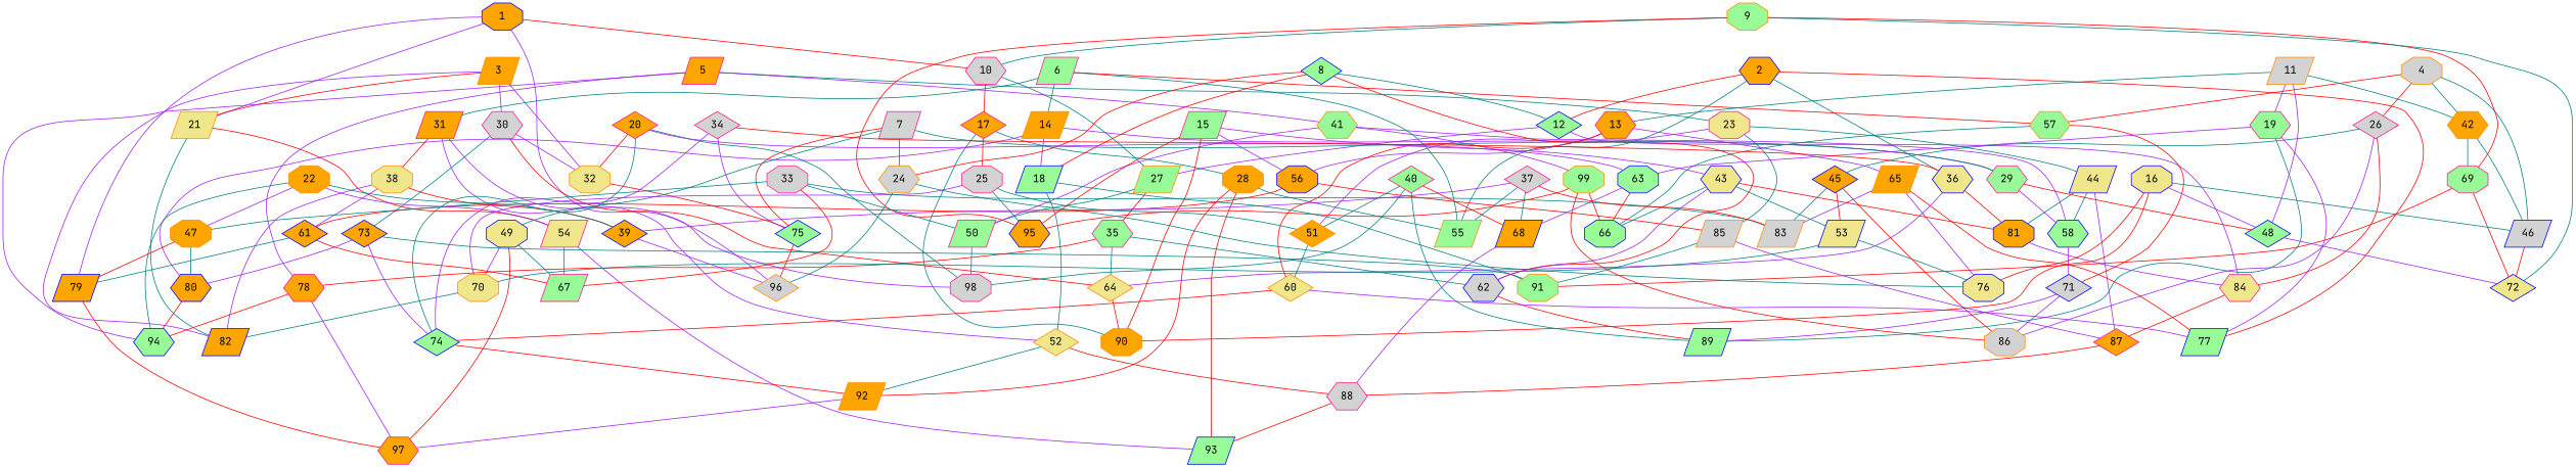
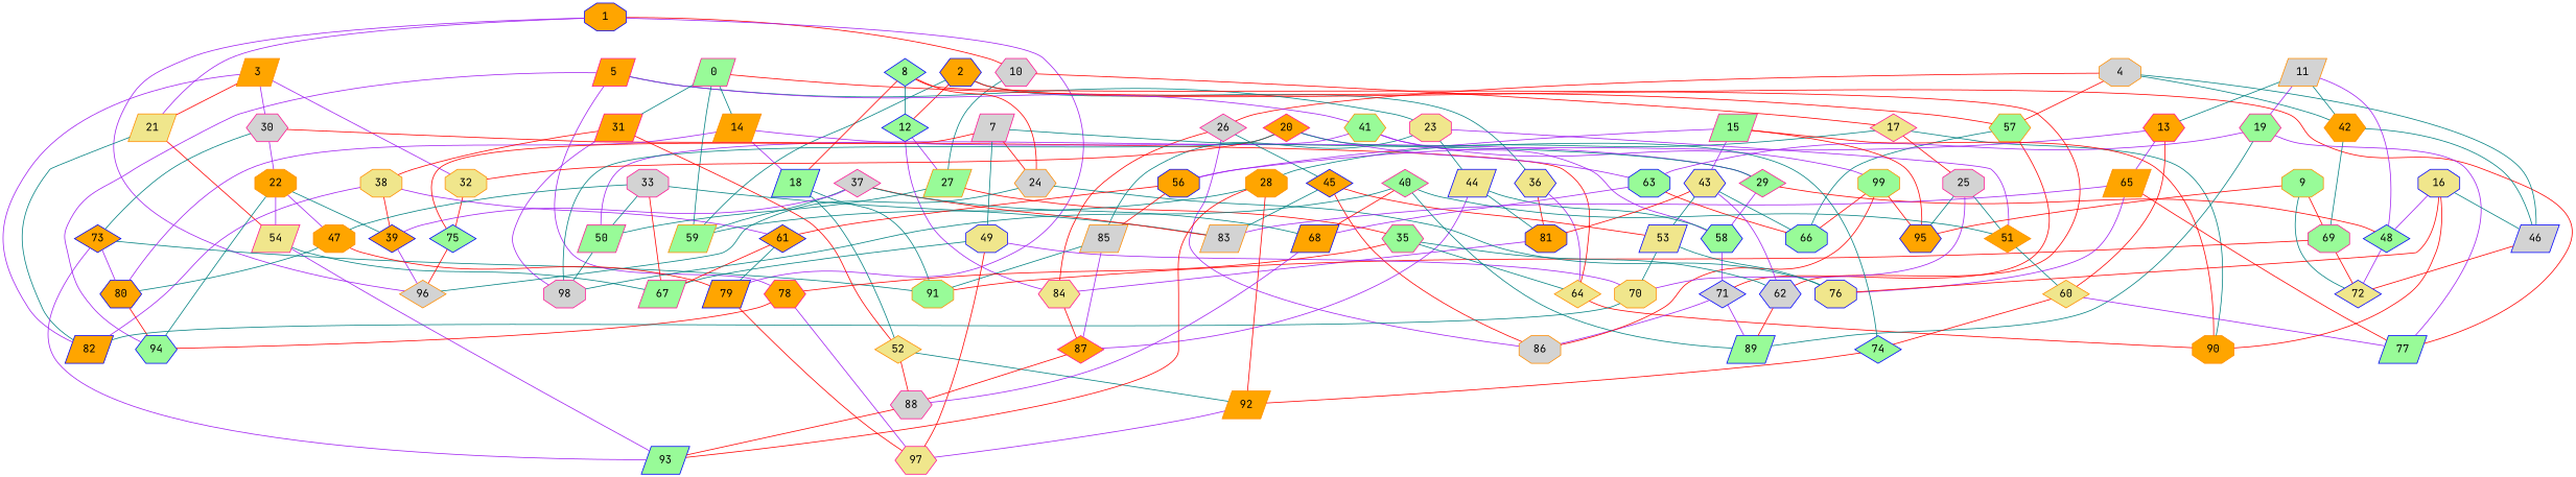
  graph {
    fontname="JetBrains Mono"
    node [color=blue fillcolor=orange fontname="JetBrains Mono" shape=parallelogram style=filled]
    edge [color=red fontname="JetBrains Mono"]
    1 [shape=octagon]
    10 [color=deeppink fillcolor=lightgrey shape=hexagon]
    21 [color=darkorange fillcolor=khaki]
    79
    96 [color=darkorange fillcolor=lightgrey shape=diamond]
-   17 [color=deeppink shape=diamond]
+   17 [color=deeppink fillcolor=khaki shape=diamond]
    27 [color=darkorange fillcolor=palegreen]
    82
    54 [color=deeppink fillcolor=khaki]
-   97 [color=deeppink shape=hexagon]
+   97 [color=deeppink fillcolor=khaki shape=hexagon]
    2 [shape=hexagon]
    12 [fillcolor=palegreen shape=diamond]
    36 [fillcolor=khaki shape=hexagon]
-   55 [color=darkorange fillcolor=palegreen]
+   55 [color=darkorange fillcolor=palegreen label=59]
    77 [fillcolor=palegreen]
    84 [color=deeppink fillcolor=khaki shape=hexagon]
    64 [color=darkorange fillcolor=khaki shape=diamond]
    81 [shape=octagon]
    3 [color=darkorange]
    30 [color=deeppink fillcolor=lightgrey shape=hexagon]
    32 [color=darkorange fillcolor=khaki shape=octagon]
    73 [shape=diamond]
    75 [fillcolor=palegreen shape=diamond]
    4 [color=darkorange fillcolor=lightgrey shape=octagon]
    26 [color=deeppink fillcolor=lightgrey shape=diamond]
    42 [color=darkorange shape=hexagon]
    46 [fillcolor=lightgrey]
    57 [color=darkorange fillcolor=palegreen shape=hexagon]
    45 [shape=diamond]
    86 [color=darkorange fillcolor=lightgrey shape=octagon]
    69 [color=deeppink fillcolor=palegreen shape=octagon]
    72 [fillcolor=khaki shape=diamond]
    66 [fillcolor=palegreen shape=octagon]
    71 [fillcolor=lightgrey shape=diamond]
    5 [color=deeppink]
    23 [color=deeppink fillcolor=khaki shape=octagon]
    41 [color=darkorange fillcolor=palegreen shape=hexagon]
    78 [color=deeppink shape=hexagon]
    94 [fillcolor=palegreen shape=hexagon]
    44 [fillcolor=khaki]
    51 [color=darkorange shape=diamond]
    85 [color=darkorange fillcolor=lightgrey]
    50 [color=deeppink fillcolor=palegreen]
    58 [fillcolor=palegreen shape=hexagon]
    n45 [color=darkorange fillcolor=palegreen label=99 shape=octagon]
-   6 [color=deeppink fillcolor=palegreen]
+   6 [color=deeppink fillcolor=palegreen label=0]
    14 [color=darkorange]
    31 [color=deeppink]
-   29 [color=deeppink fillcolor=palegreen shape=hexagon]
+   29 [color=deeppink fillcolor=palegreen shape=diamond]
    18 [fillcolor=palegreen]
    80 [shape=hexagon]
    52 [color=darkorange fillcolor=khaki shape=diamond]
    98 [color=deeppink fillcolor=lightgrey shape=octagon]
    38 [color=darkorange fillcolor=khaki shape=octagon]
    7 [color=deeppink fillcolor=lightgrey]
    24 [color=darkorange fillcolor=lightgrey shape=hexagon]
    49 [fillcolor=khaki shape=octagon]
    76 [fillcolor=khaki shape=octagon]
    48 [fillcolor=palegreen shape=diamond]
    70 [color=darkorange fillcolor=khaki shape=octagon]
    67 [color=deeppink fillcolor=palegreen]
    8 [fillcolor=palegreen shape=diamond]
    62 [fillcolor=lightgrey shape=hexagon]
    91 [color=darkorange fillcolor=palegreen shape=octagon]
    89 [fillcolor=palegreen]
    9 [color=darkorange fillcolor=palegreen shape=octagon]
    95 [shape=hexagon]
    90 [color=darkorange shape=octagon]
    25 [color=deeppink fillcolor=lightgrey shape=octagon]
    28 [color=darkorange shape=octagon]
    35 [color=deeppink fillcolor=palegreen shape=hexagon]
    11 [color=darkorange fillcolor=lightgrey]
    13 [color=deeppink shape=hexagon]
    19 [color=deeppink fillcolor=palegreen shape=hexagon]
    56 [shape=octagon]
    60 [color=darkorange fillcolor=khaki shape=diamond]
    65 [color=darkorange]
    63 [fillcolor=palegreen shape=octagon]
    87 [color=deeppink shape=diamond]
    61 [shape=diamond]
    74 [fillcolor=palegreen shape=diamond]
    83 [color=darkorange fillcolor=lightgrey]
    15 [color=deeppink fillcolor=palegreen]
    43 [fillcolor=khaki shape=hexagon]
    53 [fillcolor=khaki]
    16 [fillcolor=khaki shape=octagon]
    92 [color=darkorange]
    93 [fillcolor=palegreen]
    88 [color=deeppink fillcolor=lightgrey shape=hexagon]
    68
    20 [color=deeppink shape=diamond]
    22 [color=darkorange shape=octagon]
    39 [shape=diamond]
    47 [color=darkorange shape=octagon]
    33 [color=deeppink fillcolor=lightgrey shape=octagon]
-   34 [color=deeppink fillcolor=lightgrey shape=diamond]
    37 [color=deeppink fillcolor=lightgrey shape=diamond]
    40 [color=deeppink fillcolor=palegreen shape=diamond]
    1 -- 10
    1 -- 21 [color=purple]
    1 -- 79 [color=purple]
    1 -- 96 [color=purple]
    10 -- 17
    10 -- 27 [color=teal]
    21 -- 82 [color=teal]
    21 -- 54
    79 -- 97
    17 -- 90 [color=teal]
    17 -- 25
    17 -- 28 [color=teal]
    27 -- 50 [color=teal]
    27 -- 35
    54 -- 67 [color=teal]
    54 -- 93 [color=purple]
    2 -- 12
    2 -- 36 [color=teal]
    2 -- 55 [color=teal]
    2 -- 77
    12 -- 27 [color=purple]
    12 -- 84 [color=purple]
    36 -- 64 [color=purple]
    36 -- 81
    84 -- 87
    64 -- 90
    81 -- 84 [color=purple]
    3 -- 21
    3 -- 82 [color=purple]
    3 -- 30 [color=purple]
    3 -- 32 [color=purple]
    30 -- 64
-   30 -- 32 [color=purple]
+   30 -- 22 [color=purple]
    30 -- 73 [color=teal]
    32 -- 75
    73 -- 80 [color=purple]
    73 -- 91 [color=teal]
-   73 -- 74 [color=purple]
+   73 -- 93 [color=purple]
    75 -- 96
    4 -- 26
    4 -- 42 [color=teal]
    4 -- 46 [color=teal]
    4 -- 57
    26 -- 84
    26 -- 45 [color=teal]
    26 -- 86 [color=purple]
    42 -- 46 [color=teal]
    42 -- 69 [color=teal]
    46 -- 72
    57 -- 66 [color=teal]
    57 -- 71
    45 -- 86
    45 -- 83 [color=teal]
    45 -- 53
    69 -- 72
    69 -- 91
    71 -- 86 [color=purple]
    71 -- 89 [color=purple]
    5 -- 23 [color=teal]
    5 -- 41 [color=purple]
    5 -- 78 [color=purple]
    5 -- 94 [color=purple]
    23 -- 44 [color=teal]
    23 -- 51 [color=purple]
    23 -- 85 [color=teal]
    41 -- 50 [color=purple]
    41 -- 58 [color=purple]
    41 -- n45 [color=purple]
    78 -- 97 [color=purple]
    78 -- 94
    44 -- 81 [color=teal]
    44 -- 58 [color=teal]
    44 -- 87 [color=purple]
    51 -- 60 [color=teal]
    85 -- 91 [color=teal]
    85 -- 87 [color=purple]
    50 -- 98 [color=teal]
    58 -- 71 [color=purple]
    n45 -- 86
    n45 -- 66
    n45 -- 95
    6 -- 55 [color=teal]
    6 -- 57
    6 -- 14 [color=teal]
    6 -- 31 [color=teal]
    14 -- 29 [color=purple]
    14 -- 18 [color=purple]
    14 -- 80 [color=purple]
-   31 -- 52 [color=purple]
+   31 -- 52
    31 -- 98 [color=purple]
    31 -- 38
    29 -- 58 [color=purple]
    29 -- 48
    18 -- 52 [color=teal]
    18 -- 91 [color=teal]
    80 -- 94
    52 -- 92 [color=teal]
    52 -- 88
    38 -- 82 [color=purple]
    38 -- 61 [color=purple]
    38 -- 39
    7 -- 75
    7 -- 29 [color=teal]
    7 -- 24
    7 -- 49 [color=teal]
    24 -- 96 [color=teal]
    24 -- 76 [color=teal]
    49 -- 97
    49 -- 70 [color=purple]
    49 -- 67 [color=teal]
    48 -- 72 [color=purple]
    70 -- 82 [color=teal]
    8 -- 12 [color=teal]
    8 -- 18
    8 -- 24
    8 -- 62
    62 -- 89
-   9 -- 10 [color=teal]
    9 -- 69
    9 -- 72 [color=teal]
    9 -- 95
    25 -- 51 [color=teal]
    25 -- 70 [color=purple]
    25 -- 95 [color=teal]
    28 -- 55 [color=teal]
    28 -- 92
    28 -- 93
    35 -- 64 [color=teal]
    35 -- 78
    35 -- 62 [color=teal]
    11 -- 42 [color=teal]
    11 -- 48 [color=purple]
    11 -- 13 [color=teal]
    11 -- 19 [color=purple]
    13 -- 56 [color=purple]
    13 -- 60
    13 -- 65 [color=purple]
    19 -- 77 [color=purple]
    19 -- 89 [color=teal]
    19 -- 63 [color=purple]
    56 -- 85
    56 -- 61
    60 -- 77 [color=purple]
    60 -- 74
    65 -- 77
    65 -- 76 [color=purple]
    65 -- 83 [color=purple]
    63 -- 66
    63 -- 68 [color=purple]
    87 -- 88
    61 -- 79 [color=teal]
    61 -- 67
    74 -- 92
    15 -- 95
    15 -- 90
    15 -- 56 [color=purple]
    15 -- 43 [color=purple]
    43 -- 81
    43 -- 66 [color=teal]
    43 -- 62 [color=purple]
    43 -- 53 [color=teal]
    53 -- 76 [color=teal]
    53 -- 70 [color=teal]
    16 -- 46 [color=teal]
    16 -- 76
    16 -- 48 [color=purple]
    16 -- 90
    92 -- 97 [color=purple]
    88 -- 93
    68 -- 88 [color=purple]
    20 -- 32
    20 -- 98 [color=teal]
    20 -- 63 [color=purple]
    20 -- 74 [color=teal]
    22 -- 54 [color=purple]
    22 -- 94 [color=teal]
    22 -- 39 [color=teal]
    22 -- 47 [color=purple]
    39 -- 96 [color=purple]
    47 -- 79
    47 -- 80 [color=teal]
    33 -- 50 [color=teal]
    33 -- 67
    33 -- 83 [color=teal]
    33 -- 47 [color=teal]
-   34 -- 36
-   34 -- 75 [color=purple]
-   34 -- 74 [color=purple]
    37 -- 55 [color=teal]
    37 -- 83
    37 -- 68 [color=teal]
    37 -- 39 [color=purple]
    40 -- 51 [color=teal]
    40 -- 98 [color=teal]
    40 -- 89 [color=teal]
    40 -- 68
  }
